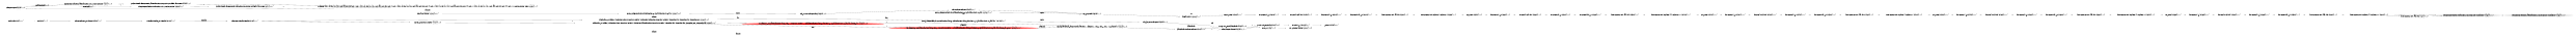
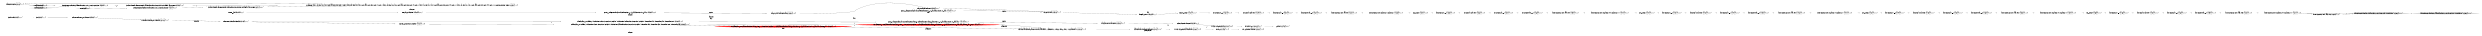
  digraph {
    rankdir=LR
    node [fillcolor=white shape=ellipse style=filled]
    edge [style=bold]
    n1 [label="stream.setStreamContext(streamContext)@@@24@@@['0', '0', '1']"]
    n2 [label="tuples = getTuples(stream)@@@25@@@['1', '1', '1']"]
    n3 [label="assertEquals(5,tuples.size())@@@26@@@['1', '1', '1']"]
    n4 [label="Tuple tuple = tuples.get(0)@@@27@@@['1', '1', '1']"]
    n5 [label="assert(tuple.get(\"a_s\").equals(\"hello4\"))@@@57@@@['1', '1', '1']"]
    n6 [label="assert(tuple.getLong(\"a_i\") == 4)@@@58@@@['1', '1', '1']"]
    n7 [label="assert(tuple.getDouble(\"a_f\") == 4.0)@@@59@@@['1', '1', '1']"]
    n8 [label="StreamExpression expression@@@6@@@['1', '1', '1']"]
    n9 [fillcolor=lightgray label="testParallelCommitStream['0', '1', '0']" shape=diamond]
    n10 [label="TupleStream stream@@@7@@@['1', '1', '1']"]
    n11 [label="Tuple t@@@8@@@['1', '1', '1']"]
    n12 [label="assertList(tuple.getLongs(\"i_multi\"),Long.parseLong(\"44444\"),Long.parseLong(\"77777\"))@@@40@@@['1', '1', '1']"]
    n13 [label="tuple = tuples.get(2)@@@41@@@['1', '1', '1']"]
    n14 [label="assert(tuple.getLong(\"id\") == 2)@@@42@@@['1', '1', '1']"]
    n15 [label="expression = StreamExpressionParser.parse(\"search(parallelDestinationCollection, q=*:*, fl=\"id,a_s,a_i,a_f,s_multi,i_multi\", sort=\"a_i asc\")\")@@@24@@@['1', '1', '0']"]
    n16 [label="StreamContext streamContext = new StreamContext()@@@9@@@['1', '1', '1']"]
    n17 [label="assertList(tuple.getLongs(\"i_multi\"),Long.parseLong(\"4444\"),Long.parseLong(\"7777\"))@@@61@@@['1', '1', '1']"]
    n18 [label="assertList(tuple.getStrings(\"s_multi\"),\"aaaa3\",\"bbbb3\")@@@62@@@['1', '1', '0']"]
    n19 [fillcolor=lightgray label="{CollectionAdminRequest.deleteCollection(\"destinationCollection\").process(cluster.getSolrClient())solrClientCache.close()}@@@63@@@['1', '1', '1']"]
    n20 [fillcolor=lightgray label="{CollectionAdminRequest.deleteCollection(\"parallelDestinationCollection\").process(cluster.getSolrClient())solrClientCache.close()}@@@65@@@['1', '1', '0']"]
    n21 [label="assert(tuple.getDouble(\"a_f\") == 1.0)@@@38@@@['1', '1', '1']"]
    n22 [label="assertList(tuple.getStrings(\"s_multi\"),\"aaaa4\",\"bbbb4\")@@@39@@@['1', '1', '1']"]
    n23 [label="assertList(tuple.getStrings(\"s_multi\"),\"aaaa\",\"bbbb\")@@@32@@@['1', '1', '1']"]
    n24 [label="assertList(tuple.getLongs(\"i_multi\"),Long.parseLong(\"4\"),Long.parseLong(\"7\"))@@@33@@@['1', '1', '1']"]
    n25 [label="tuple = tuples.get(1)@@@34@@@['1', '1', '1']"]
    n26 [label="assertList(tuple.getStrings(\"s_multi\"),\"aaaa3\",\"bbbb3\")@@@60@@@['1', '1', '1']"]
    n27 [label="assert(tuple.get(\"a_s\").equals(\"hello1\"))@@@36@@@['1', '1', '1']"]
    n28 [label="assert(tuple.getLong(\"a_i\") == 1)@@@37@@@['1', '1', '1']"]
    n29 [label="parallelUpdateStream.setStreamContext(streamContext)@@@17@@@['1', '1', '0']"]
    n30 [label="stream.setStreamContext(streamContext)@@@16@@@['0', '0', '1']"]
    n31 [label="SolrClientCache solrClientCache = new SolrClientCache()@@@10@@@['1', '1', '1']"]
    n32 [label="List<Tuple> tuples = getTuples(parallelUpdateStream)@@@18@@@['1', '1', '0']"]
    n33 [label="List<Tuple> tuples = getTuples(stream)@@@17@@@['0', '0', '1']"]
    n34 [label="streamContext.setSolrClientCache(solrClientCache)@@@11@@@['1', '1', '1']"]
    n35 [label="assertEquals(5,t.get(\"batchIndexed\"))@@@21@@@['0', '0', '1']"]
    n36 [label="expression = StreamExpressionParser.parse(\"search(destinationCollection, q=*:*, fl=\"id,a_s,a_i,a_f,s_multi,i_multi\", sort=\"a_i asc\")\")@@@22@@@['0', '0', '1']"]
    n37 [label="stream = new CloudSolrStream(expression,factory)@@@23@@@['0', '0', '1']"]
    n38 [label="assert(tuple.getLong(\"id\") == 4)@@@56@@@['1', '1', '1']"]
    n39 [label="assert(tuple.getLong(\"id\") == 0)@@@28@@@['1', '1', '1']"]
    n40 [label="assert(tuple.get(\"a_s\").equals(\"hello0\"))@@@29@@@['1', '1', '1']"]
    n41 [label="assert(tuples.size() == 1)@@@18@@@['0', '0', '1']"]
    n42 [label="t = tuples.get(0)@@@19@@@['0', '0', '1']"]
    n43 [label="AbstractDistribZkTestBase.waitForRecoveriesToFinish(\"parallelDestinationCollection\",cluster.getSolrClient().getZkStateReader(),false,true,TIMEOUT)@@@4@@@['1', '1', '0']"]
    n44 [label="AbstractDistribZkTestBase.waitForRecoveriesToFinish(\"destinationCollection\",cluster.getSolrClient().getZkStateReader(),false,true,TIMEOUT)@@@4@@@['0', '0', '1']"]
    n45 [label="new UpdateRequest().add(id,\"0\",\"a_s\",\"hello0\",\"a_i\",\"0\",\"a_f\",\"0\",\"s_multi\",\"aaaa\",\"s_multi\",\"bbbb\",\"i_multi\",\"4\",\"i_multi\",\"7\").add(id,\"2\",\"a_s\",\"hello2\",\"a_i\",\"2\",\"a_f\",\"0\",\"s_multi\",\"aaaa1\",\"s_multi\",\"bbbb1\",\"i_multi\",\"44\",\"i_multi\",\"77\").add(id,\"3\",\"a_s\",\"hello3\",\"a_i\",\"3\",\"a_f\",\"3\",\"s_multi\",\"aaaa2\",\"s_multi\",\"bbbb2\",\"i_multi\",\"444\",\"i_multi\",\"777\").add(id,\"4\",\"a_s\",\"hello4\",\"a_i\",\"4\",\"a_f\",\"4\",\"s_multi\",\"aaaa3\",\"s_multi\",\"bbbb3\",\"i_multi\",\"4444\",\"i_multi\",\"7777\").add(id,\"1\",\"a_s\",\"hello1\",\"a_i\",\"1\",\"a_f\",\"1\",\"s_multi\",\"aaaa4\",\"s_multi\",\"bbbb4\",\"i_multi\",\"44444\",\"i_multi\",\"77777\").commit(cluster.getSolrClient(),\"collection1\")@@@5@@@['1', '1', '1']"]
    n46 [label="assert(tuple.getLong(\"a_i\") == 0)@@@30@@@['1', '1', '1']"]
    n47 [label="assert(tuple.getDouble(\"a_f\") == 0.0)@@@31@@@['1', '1', '1']"]
    n48 [label="assert(tuple.getLong(\"a_i\") == 3)@@@51@@@['1', '1', '1']"]
    n49 [label="assert(tuple.getDouble(\"a_f\") == 3.0)@@@52@@@['1', '1', '1']"]
    n50 [label="assertList(tuple.getStrings(\"s_multi\"),\"aaaa2\",\"bbbb2\")@@@53@@@['1', '1', '1']"]
    n51 [label="String zkHost = cluster.getZkServer().getZkAddress()@@@12@@@['1', '1', '0']"]
    n52 [label="StreamFactory factory = new StreamFactory().withCollectionZkHost(\"collection1\",cluster.getZkServer().getZkAddress()).withCollectionZkHost(\"destinationCollection\",cluster.getZkServer().getZkAddress()).withFunctionName(\"search\",).withFunctionName(\"update\",).withFunctionName(\"commit\",)@@@12@@@['0', '0', '1']"]
    n53 [label="StreamFactory factory = new StreamFactory().withCollectionZkHost(\"collection1\",cluster.getZkServer().getZkAddress()).withCollectionZkHost(\"parallelDestinationCollection\",cluster.getZkServer().getZkAddress()).withFunctionName(\"search\",).withFunctionName(\"update\",).withFunctionName(\"commit\",).withFunctionName(\"parallel\",)@@@13@@@['1', '1', '0']"]
    n54 [label="TupleStream parallelUpdateStream = factory.constructStream(\"parallel(collection1, \" + updateExpression + \", workers=\"2\", zkHost=\"\" + zkHost + \"\", sort=\"batchNumber asc\")\")@@@16@@@['1', '1', '0']"]
    n55 [label="expression = StreamExpressionParser.parse(\"commit(destinationCollection, batchSize=2, update(destinationCollection, batchSize=5, search(collection1, q=*:*, fl=\"id,a_s,a_i,a_f,s_multi,i_multi\", sort=\"a_f asc, a_i asc\")))\")@@@14@@@['0', '0', '1']"]
    n56 [label="long count = 0@@@19@@@['1', '1', '0']"]
    n57 [label="assertList(tuple.getLongs(\"i_multi\"),Long.parseLong(\"44\"),Long.parseLong(\"77\"))@@@47@@@['1', '1', '1']"]
    n58 [label="tuple = tuples.get(3)@@@48@@@['1', '1', '1']"]
    n59 [label="assert(tuple.getLong(\"id\") == 3)@@@49@@@['1', '1', '1']"]
    n60 [label="assert(tuple.get(\"a_s\").equals(\"hello2\"))@@@43@@@['1', '1', '1']"]
    n61 [label="assert(tuple.getLong(\"a_i\") == 2)@@@44@@@['1', '1', '1']"]
    n62 [label="assert(tuple.getDouble(\"a_f\") == 0.0)@@@45@@@['1', '1', '1']"]
    n63 [label="assertList(tuple.getLongs(\"i_multi\"),Long.parseLong(\"444\"),Long.parseLong(\"777\"))@@@54@@@['1', '1', '1']"]
    n64 [label="tuple = tuples.get(4)@@@55@@@['1', '1', '1']"]
    n65 [label="assertList(tuple.getStrings(\"s_multi\"),\"aaaa1\",\"bbbb1\")@@@46@@@['1', '1', '1']"]
    n66 [fillcolor=red label="String updateExpression = \"commit(parallelDestinationCollection, batchSize=0, zkHost=\"\" + cluster.getZkServer().getZkAddress() + \"\", update(parallelDestinationCollection, batchSize=2, search(collection1, q=*:*, fl=\"id,a_s,a_i,a_f,s_multi,i_multi\", sort=\"a_f asc, a_i asc\", partitionKeys=\"a_f\", qt=\"/export\")))\"@@@15@@@['0', '1', '0']"]
    n67 [fillcolor=red label="String updateExpression = \"commit(parallelDestinationCollection, batchSize=0, zkHost=\"\" + cluster.getZkServer().getZkAddress() + \"\", update(parallelDestinationCollection, batchSize=2, search(collection1, q=*:*, fl=\"id,a_s,a_i,a_f,s_multi,i_multi\", sort=\"a_f asc, a_i asc\", partitionKeys=\"a_f\")))\"@@@15@@@['1', '0', '0']"]
    n68 [label="count += tuple.getLong(\"batchIndexed\")@@@21@@@['1', '1', '0']"]
    n69 [label="assert(tuple.getLong(\"id\") == 1)@@@35@@@['1', '1', '1']"]
    n70 [label="stream = factory.constructStream(expression)@@@15@@@['0', '0', '1']"]
+   n71 [label="assert(t.EOF == false)@@@20@@@['0', '0', '1']"]
    n72 [label="assert(tuple.get(\"a_s\").equals(\"hello3\"))@@@50@@@['1', '1', '1']"]
    n73 [fillcolor=lightgray label="testCommitStream['0', '0', '1']" shape=diamond]
    n74 [label="CollectionAdminRequest.createCollection(\"destinationCollection\",\"conf\",2,1).process(cluster.getSolrClient())@@@3@@@['0', '0', '1']"]
    n75 [label="CollectionAdminRequest.createCollection(\"parallelDestinationCollection\",\"conf\",2,1).process(cluster.getSolrClient())@@@3@@@['1', '1', '0']"]
+   n76 [fillcolor=lightgray label="testParallelCommitStream['1', '0', '0']" shape=diamond]
    n1 -> n2
    n2 -> n3
    n2 -> n4 [label=zkHost style=solid]
    n3 -> n4
    n4 -> n39
    n5 -> n6
    n6 -> n7
    n7 -> n26
    n8 -> n9
    n9 -> n75
    n10 -> n11 [style=dashed]
    n11 -> n16
    n12 -> n13
    n13 -> n14
    n14 -> n60
    n15 -> n2 [label=expression style=solid]
    n15 -> n2
    n16 -> n1 [label=streamContext style=solid]
    n16 -> n3 [label=streamContext style=solid]
    n16 -> n29 [label=streamContext style=solid]
    n16 -> n30 [label=streamContext style=solid]
    n16 -> n31
    n17 -> n18
    n17 -> n19
    n18 -> n19
    n19 -> n20
    n21 -> n22
    n22 -> n12
    n23 -> n24
    n24 -> n25
    n25 -> n69
    n26 -> n17
    n27 -> n28
    n28 -> n21
    n29 -> n30 [label=0 style=dashed]
    n29 -> n32
    n30 -> n33
    n31 -> n34
    n31 -> n34 [label=solrClientCache style=solid]
    n32 -> n33 [label=0 style=dashed]
    n32 -> n56
    n33 -> n41
    n34 -> n51
    n34 -> n52
    n35 -> n36
    n36 -> n37 [label=expression style=solid]
    n36 -> n37
    n37 -> n1
    n37 -> n2 [label=stream style=solid]
    n38 -> n5
    n39 -> n40
    n40 -> n46
    n41 -> n42
    n43 -> n44 [label=0 style=dashed]
    n43 -> n45
    n44 -> n45
    n45 -> n8
    n46 -> n47
    n47 -> n23
    n48 -> n49
    n49 -> n50
    n50 -> n63
    n51 -> n52 [label=0 style=dashed]
    n51 -> n53
    n51 -> n54 [label=zkHost style=solid]
    n52 -> n37 [label=factory style=solid]
    n52 -> n55
    n53 -> n2 [label=factory style=solid]
    n53 -> n66
    n53 -> n67
    n54 -> n29
    n54 -> n32 [label=parallelUpdateStream style=solid]
    n55 -> n70
    n55 -> n70 [label=expression style=solid]
    n56 -> n68
    n57 -> n58
    n58 -> n59
    n59 -> n72
    n60 -> n61
    n61 -> n62
    n62 -> n65
    n63 -> n64
    n64 -> n38
    n65 -> n57
    n66 -> n54
    n66 -> n54 [label=updateExpression style=solid]
    n67 -> n54
    n67 -> n54 [label=updateExpression style=solid]
    n67 -> n55 [label=0 style=dashed]
    n67 -> n66 [label=0 style=dashed]
    n69 -> n27
    n70 -> n30
    n70 -> n33 [label=stream style=solid]
+   n71 -> n35
    n72 -> n48
    n73 -> n74
    n74 -> n44
    n75 -> n43
    n75 -> n74 [label=0 style=dashed]
+   n76 -> n75
  }
